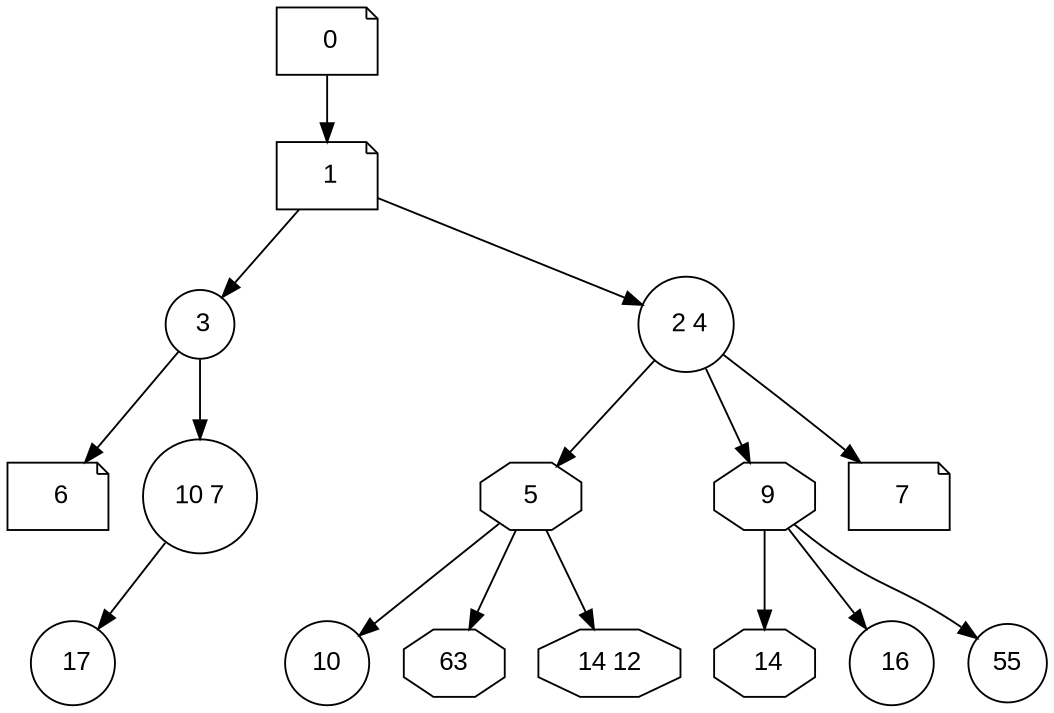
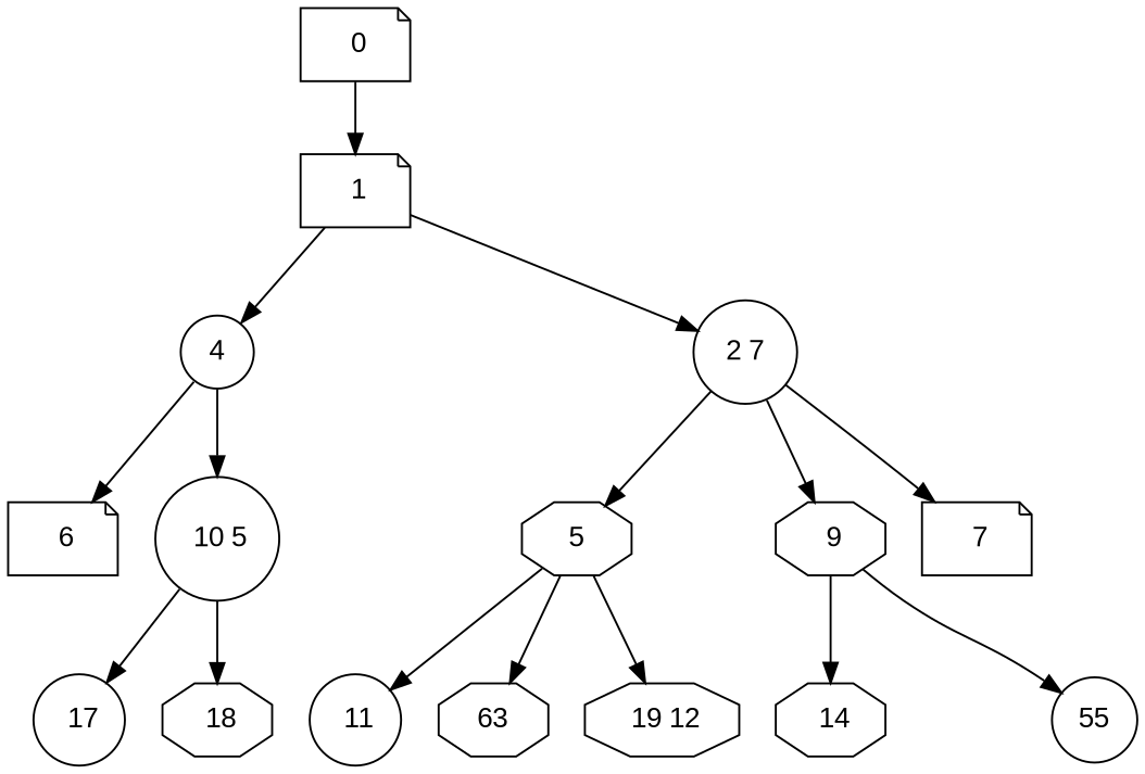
  digraph {
    fontname="Liberation Sans"
    node [fontname="Liberation Sans" shape=circle]
    edge [fontname="Liberation Sans"]
    " 0" [shape=note]
    " 1" [shape=note]
-   " 3"
-   " 2 4"
+   " 3" [label=4]
+   " 2 4" [label="2 7"]
    " 6" [shape=note]
-   " 10 5" [label="10 7"]
+   " 10 5"
    n7 [label=5 shape=octagon]
    " 9" [shape=octagon]
    " 7" [shape=note]
    " 17"
-   " 11" [label=10]
+   " 18" [shape=octagon]
+   " 11"
    n13 [label=63 shape=octagon]
-   " 19 12" [shape=octagon label="14 12"]
+   " 19 12" [shape=octagon]
    " 14" [shape=octagon]
-   " 16"
    n17 [label=55]
    " 0" -> " 1"
    " 1" -> " 3"
    " 1" -> " 2 4"
    " 3" -> " 6"
    " 3" -> " 10 5"
    " 2 4" -> n7
    " 2 4" -> " 9"
    " 2 4" -> " 7"
    " 10 5" -> " 17"
+   " 10 5" -> " 18"
    n7 -> " 11"
    n7 -> n13
    n7 -> " 19 12"
    " 9" -> " 14"
-   " 9" -> " 16"
    " 9" -> n17
  }
